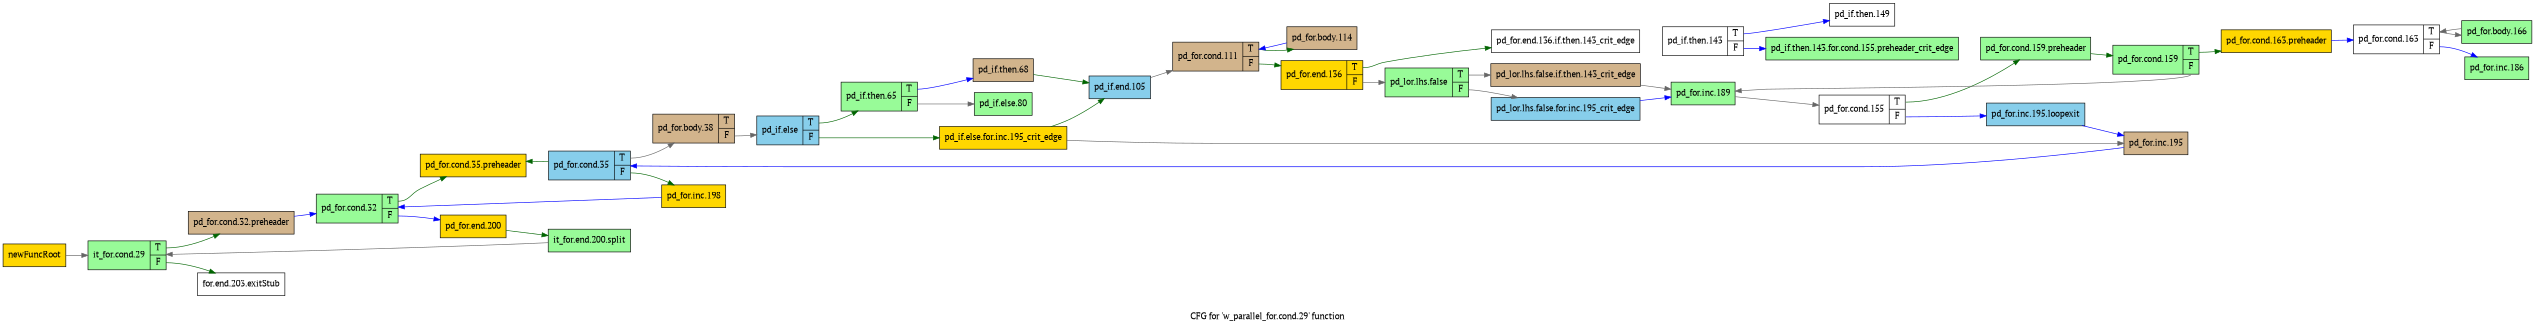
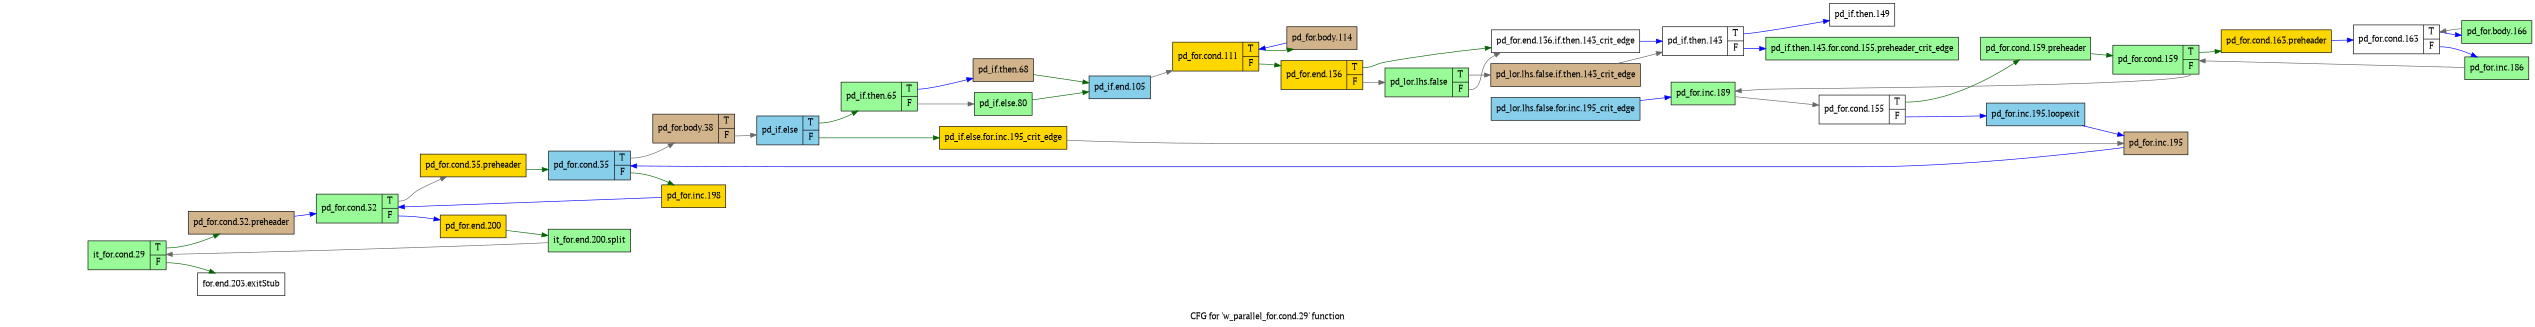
  digraph {
    fontname="PT Serif"
    label="CFG for 'w_parallel_for.cond.29' function"
    rankdir=LR
    node [fillcolor=palegreen fontname="PT Serif" shape=record style=filled]
    edge [color=gray40 fontname="PT Serif"]
-   n1 [fillcolor=gold label="{newFuncRoot}"]
    n2 [label="{it_for.cond.29|{<s0>T|<s1>F}}"]
    n3 [fillcolor=white label="{for.end.203.exitStub}"]
    n4 [fillcolor=tan label="{pd_for.cond.32.preheader}"]
    n5 [label="{pd_for.cond.32|{<s0>T|<s1>F}}"]
    n6 [fillcolor=gold label="{pd_for.cond.35.preheader}"]
    n7 [fillcolor=gold label="{pd_for.end.200}"]
    n8 [fillcolor=skyblue label="{pd_for.cond.35|{<s0>T|<s1>F}}"]
    n9 [label="{it_for.end.200.split}"]
    n10 [fillcolor=tan label="{pd_for.body.38|{<s0>T|<s1>F}}"]
    n11 [fillcolor=gold label="{pd_for.inc.198}"]
    n12 [fillcolor=skyblue label="{pd_if.else|{<s0>T|<s1>F}}"]
    n13 [label="{pd_if.then.65|{<s0>T|<s1>F}}"]
    n14 [fillcolor=gold label="{pd_if.else.for.inc.195_crit_edge}"]
    n15 [fillcolor=tan label="{pd_for.inc.195}"]
    n16 [fillcolor=tan label="{pd_if.then.68}"]
    n17 [label="{pd_if.else.80}"]
    n18 [fillcolor=skyblue label="{pd_if.end.105}"]
-   n19 [fillcolor=tan label="{pd_for.cond.111|{<s0>T|<s1>F}}"]
+   n19 [fillcolor=gold label="{pd_for.cond.111|{<s0>T|<s1>F}}"]
    n20 [fillcolor=tan label="{pd_for.body.114}"]
    n21 [fillcolor=gold label="{pd_for.end.136|{<s0>T|<s1>F}}"]
    n22 [fillcolor=white label="{pd_for.end.136.if.then.143_crit_edge}"]
    n23 [label="{pd_lor.lhs.false|{<s0>T|<s1>F}}"]
    n24 [fillcolor=white label="{pd_if.then.143|{<s0>T|<s1>F}}"]
    n25 [fillcolor=tan label="{pd_lor.lhs.false.if.then.143_crit_edge}"]
    n26 [fillcolor=skyblue label="{pd_lor.lhs.false.for.inc.195_crit_edge}"]
    n27 [fillcolor=white label="{pd_if.then.149}"]
    n28 [label="{pd_if.then.143.for.cond.155.preheader_crit_edge}"]
    n29 [label="{pd_for.inc.189}"]
    n30 [fillcolor=white label="{pd_for.cond.155|{<s0>T|<s1>F}}"]
    n31 [label="{pd_for.cond.159.preheader}"]
    n32 [fillcolor=skyblue label="{pd_for.inc.195.loopexit}"]
    n33 [label="{pd_for.cond.159|{<s0>T|<s1>F}}"]
    n34 [fillcolor=gold label="{pd_for.cond.163.preheader}"]
    n35 [fillcolor=white label="{pd_for.cond.163|{<s0>T|<s1>F}}"]
    n36 [label="{pd_for.body.166}"]
    n37 [label="{pd_for.inc.186}"]
-   n1 -> n2
    n2 -> n3 [color=darkgreen tailport=s1]
    n2 -> n4 [color=darkgreen tailport=s0]
    n4 -> n5 [color=blue]
-   n5 -> n6 [color=darkgreen tailport=s0]
+   n5 -> n6 [tailport=s0]
    n5 -> n7 [color=blue tailport=s1]
-   n8 -> n6 [color=darkgreen]
+   n6 -> n8 [color=darkgreen]
    n7 -> n9 [color=darkgreen]
    n8 -> n10 [tailport=s0]
    n8 -> n11 [color=darkgreen tailport=s1]
    n9 -> n2
    n10 -> n12 [tailport=s1]
    n11 -> n5 [color=blue]
    n12 -> n13 [color=darkgreen tailport=s0]
    n12 -> n14 [color=darkgreen tailport=s1]
    n13 -> n16 [color=blue tailport=s0]
    n13 -> n17 [tailport=s1]
    n14 -> n15
    n15 -> n8 [color=blue]
    n16 -> n18 [color=darkgreen]
-   n14 -> n18 [color=darkgreen]
+   n17 -> n18 [color=darkgreen]
    n18 -> n19
    n19 -> n20 [color=darkgreen tailport=s0]
    n19 -> n21 [color=darkgreen tailport=s1]
    n20 -> n19 [color=blue]
    n21 -> n22 [color=darkgreen tailport=s0]
    n21 -> n23 [tailport=s1]
+   n22 -> n24 [color=blue]
    n23 -> n25 [tailport=s0]
-   n23 -> n26 [tailport=s1]
+   n23 -> n22 [tailport=s1]
    n24 -> n27 [color=blue tailport=s0]
    n24 -> n28 [color=blue tailport=s1]
-   n25 -> n29
+   n25 -> n24
    n26 -> n29 [color=blue]
    n29 -> n30
    n30 -> n31 [color=darkgreen tailport=s0]
    n30 -> n32 [color=blue tailport=s1]
    n31 -> n33 [color=darkgreen]
    n32 -> n15 [color=blue]
    n33 -> n29 [tailport=s1]
    n33 -> n34 [color=darkgreen tailport=s0]
    n34 -> n35 [color=blue]
-   n35 -> n36 [tailport=s0]
+   n35 -> n36 [color=blue tailport=s0]
    n35 -> n37 [color=blue tailport=s1]
    n36 -> n35
+   n37 -> n33
  }
